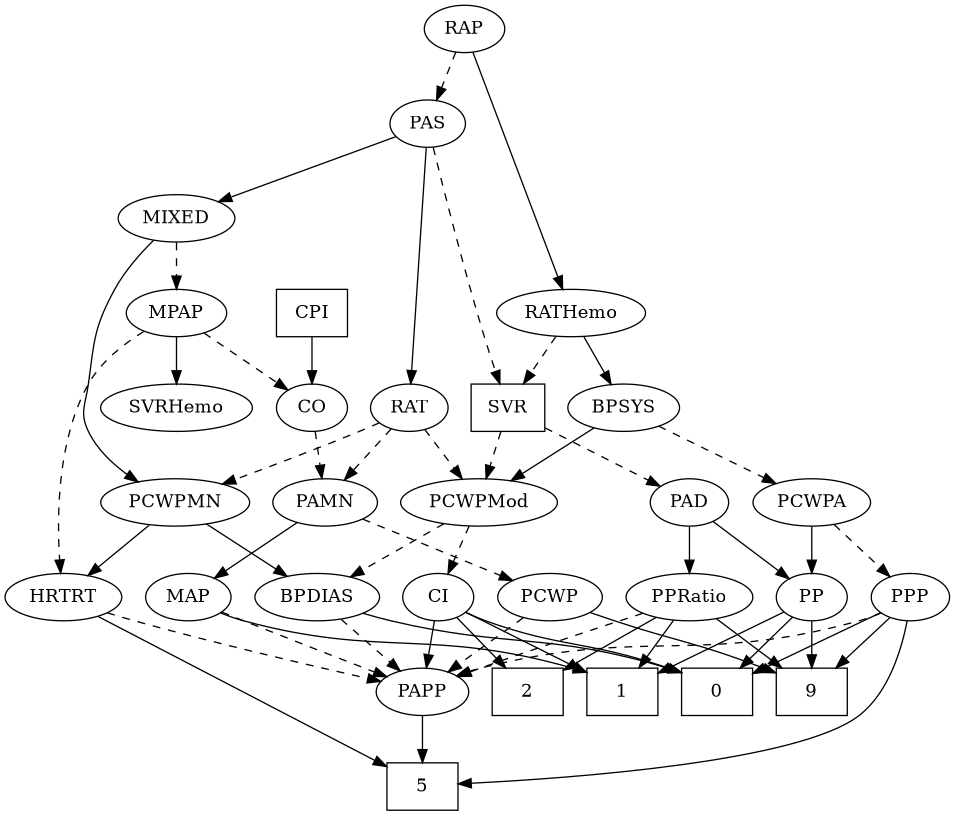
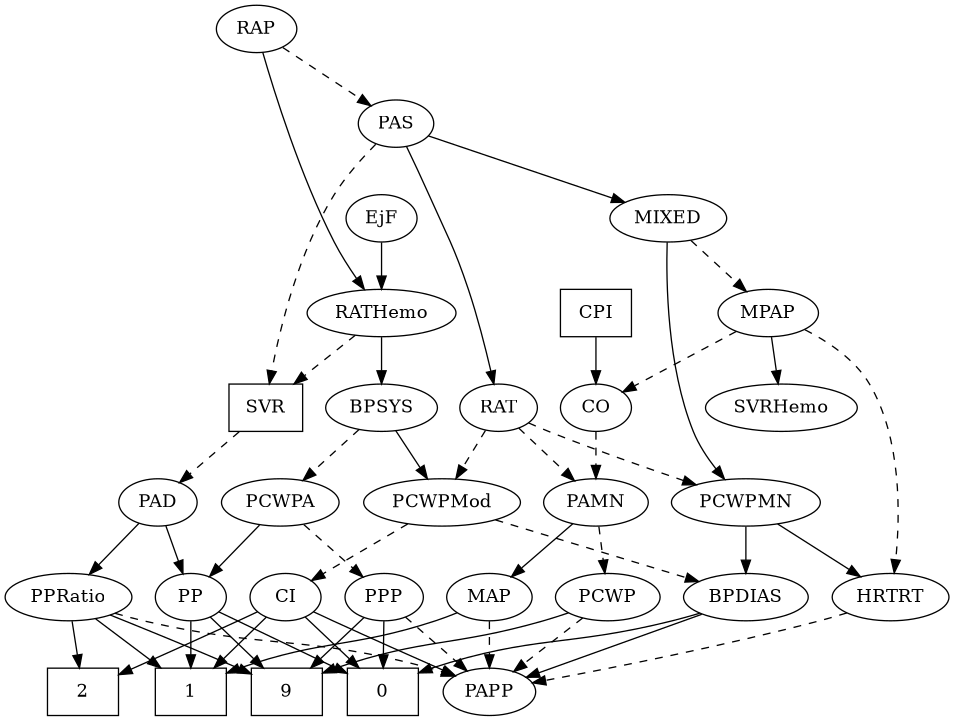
  strict digraph {
    edge [style=solid]
    1 [height=0.5 shape=box width=0.75]
    2 [height=0.5 shape=box width=0.75]
    n3 [height=0.5 label=9 shape=box width=0.75]
    n4 [height=0.5 label=0 shape=box width=0.75]
-   5 [height=0.5 shape=box width=0.75]
+   EjF [height=0.5 width=0.75]
    RATHemo [height=0.5 width=1.3721]
    RAP [height=0.5 width=0.77632]
    PAS [height=0.5 width=0.75]
    BPSYS [height=0.5 width=1.0471]
    SVR [height=0.5 shape=box width=0.77632]
    CPI [height=0.5 shape=box width=0.75]
    CO [height=0.5 width=0.75]
    MIXED [height=0.5 width=1.1193]
    RAT [height=0.5 width=0.75827]
    PCWPMod [height=0.5 width=1.4443]
    PCWPA [height=0.5 width=1.1555]
    PAD [height=0.5 width=0.79437]
    PAMN [height=0.5 width=1.011]
    MPAP [height=0.5 width=0.97491]
    PCWPMN [height=0.5 width=1.3902]
    SVRHemo [height=0.5 width=1.3902]
    HRTRT [height=0.5 width=1.1013]
    BPDIAS [height=0.5 width=1.1735]
    PAPP [height=0.5 width=0.88464]
    CI [height=0.5 width=0.75]
    PP [height=0.5 width=0.75]
    PPP [height=0.5 width=0.75]
    PPRatio [height=0.5 width=1.1013]
    MAP [height=0.5 width=0.84854]
    PCWP [height=0.5 width=0.97491]
+   EjF -> RATHemo
    RATHemo -> BPSYS
    RATHemo -> SVR [style=dashed]
    RAP -> RATHemo
    RAP -> PAS [style=dashed]
    PAS -> SVR [style=dashed]
    PAS -> MIXED
    PAS -> RAT
    BPSYS -> PCWPMod
    BPSYS -> PCWPA [style=dashed]
-   SVR -> PCWPMod [style=dashed]
    SVR -> PAD [style=dashed]
    CPI -> CO
    CO -> PAMN [style=dashed]
    MIXED -> MPAP [style=dashed]
    MIXED -> PCWPMN
    RAT -> PCWPMod [style=dashed]
    RAT -> PAMN [style=dashed]
    RAT -> PCWPMN [style=dashed]
    PCWPMod -> BPDIAS [style=dashed]
    PCWPMod -> CI [style=dashed]
    PCWPA -> PP
    PCWPA -> PPP [style=dashed]
    PAD -> PP
    PAD -> PPRatio
    PAMN -> MAP
    PAMN -> PCWP [style=dashed]
    MPAP -> CO [style=dashed]
    MPAP -> SVRHemo
    MPAP -> HRTRT [style=dashed]
    PCWPMN -> HRTRT
    PCWPMN -> BPDIAS
-   HRTRT -> 5
    HRTRT -> PAPP [style=dashed]
    BPDIAS -> n4
-   BPDIAS -> PAPP [style=dashed]
-   PAPP -> 5
+   BPDIAS -> PAPP
    CI -> 1
    CI -> 2
    CI -> n4
    CI -> PAPP
    PP -> 1
    PP -> n3
    PP -> n4
    PPP -> n3
    PPP -> n4
-   PPP -> 5
    PPP -> PAPP [style=dashed]
    PPRatio -> 1
    PPRatio -> 2
    PPRatio -> n3
    PPRatio -> PAPP [style=dashed]
    MAP -> 1
    MAP -> PAPP [style=dashed]
    PCWP -> n3
    PCWP -> PAPP [style=dashed]
  }
